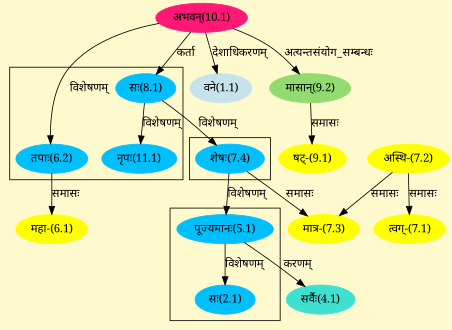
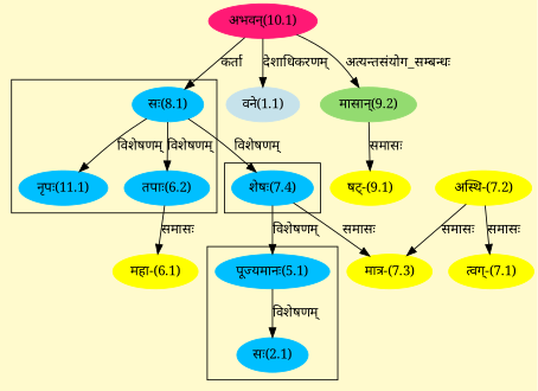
  digraph {
    bgcolor=lemonchiffon1
    compound=true
    fontname="Noto Serif"
    rankdir=BT
    node [color="#00BFFF" fontname="Noto Serif" style=filled]
    edge [dir=back fontname="Noto Serif"]
    n1 [label="सः(2.1)"]
    n2 [label="पूज्यमानः(5.1)"]
    n3 [label="शेषः(7.4)"]
    n4 [label="तपाः(6.2)"]
    n5 [label="सः(8.1)"]
    n6 [label="नृपः(11.1)"]
    n7 [color="#FF1975" label="अभवन्(10.1)"]
    n8 [color="#C6E2EB" label="वने(1.1)"]
-   n9 [color="#40E0D0" label="सर्वैः(4.1)"]
    n10 [color="#FFFF00" label="महा-(6.1)"]
    n11 [color="#FFFF00" label="त्वग्-(7.1)"]
    n12 [color="#FFFF00" label="अस्थि-(7.2)"]
    n13 [color="#FFFF00" label="मात्र-(7.3)"]
    n14 [color="#FFFF00" label="षट्-(9.1)"]
    n15 [color="#93DB70" label="मासान्(9.2)"]
    subgraph cluster_1 {
      n1
      n2
    }
    subgraph cluster_2 {
      n3
    }
    subgraph cluster_3 {
      n4
      n5
      n6
    }
    n1 -> n2 [label="विशेषणम्"]
    n2 -> n3 [label="विशेषणम्"]
    n3 -> n5 [label="विशेषणम्"]
-   n4 -> n7 [label="विशेषणम्"]
+   n4 -> n5 [label="विशेषणम्"]
    n5 -> n7 [label="कर्ता"]
    n6 -> n5 [label="विशेषणम्"]
    n8 -> n7 [label="देशाधिकरणम्"]
-   n9 -> n2 [label="करणम्"]
    n10 -> n4 [label="समासः"]
    n11 -> n12 [label="समासः"]
    n13 -> n3 [label="समासः"]
    n13 -> n12 [label="समासः"]
    n14 -> n15 [label="समासः"]
    n15 -> n7 [label="अत्यन्तसंयोग_सम्बन्धः"]
  }
